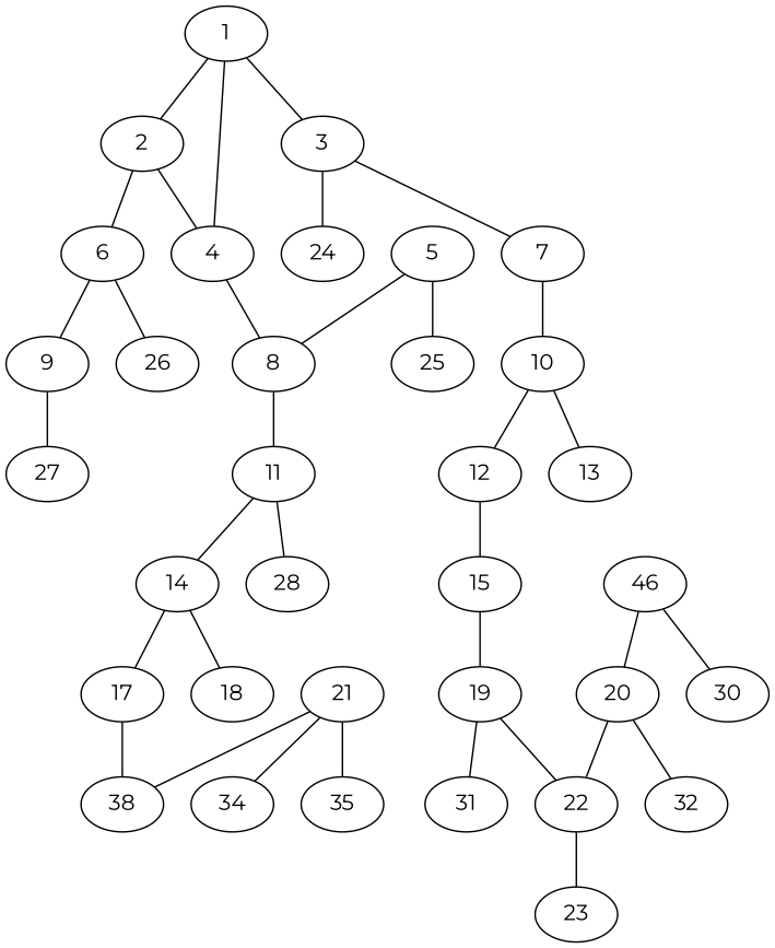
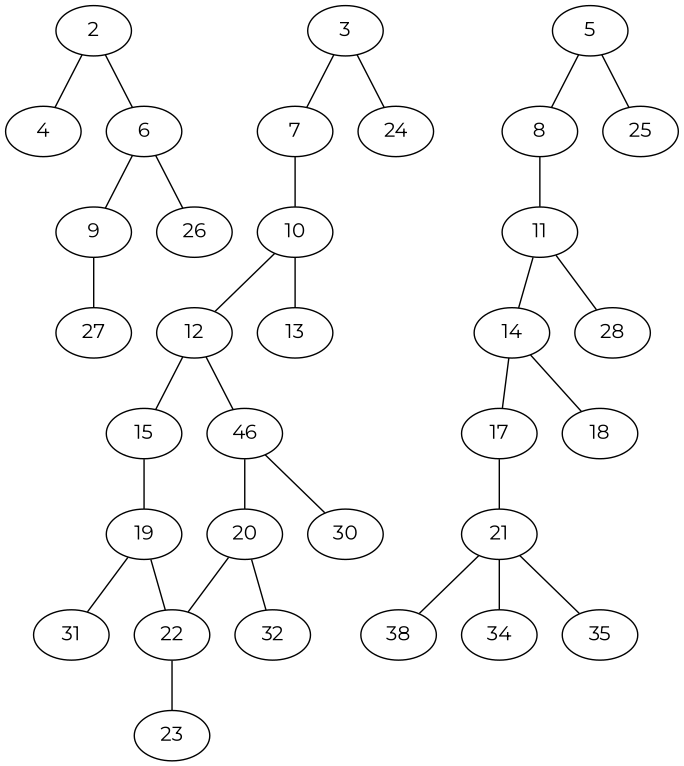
  graph {
    fontname=Montserrat
    node [chem=C fontname=Montserrat]
    edge [fontname=Montserrat valence=1]
-   1
    2
    3
    4 [chem=N]
    6
    7
    24 [chem=H]
    8
    5 [chem=N]
    25 [chem=H]
    9
    26 [chem=H]
    10
    11 [chem=N]
    27 [chem=H]
    12
    13 [chem=O]
    14
    28 [chem=H]
    15
    n21 [label=46]
    17 [chem=O]
    18 [chem=O]
    19
    20
    30 [chem=H]
    21
    22
    31 [chem=H]
    32 [chem=H]
    n31 [chem=H label=38]
    34 [chem=H]
    35 [chem=H]
    23 [chem=F]
-   1 -- 2 [valence=2]
-   1 -- 3
-   1 -- 4
    2 -- 4
    2 -- 6
    3 -- 7 [valence=2]
    3 -- 24
-   4 -- 8 [valence=2]
    6 -- 9 [valence=2]
    6 -- 26
    7 -- 10
    8 -- 11
    5 -- 8
    5 -- 25
    9 -- 27
    10 -- 12
    10 -- 13 [valence=2]
    11 -- 14
    11 -- 28
    12 -- 15
+   12 -- n21 [valence=2]
    14 -- 17
    14 -- 18 [valence=2]
    15 -- 19 [valence=2]
    n21 -- 20
    n21 -- 30
-   17 -- n31
+   17 -- 21
    19 -- 22
    19 -- 31
    20 -- 22 [valence=2]
    20 -- 32
    21 -- n31
    21 -- 34
    21 -- 35
    22 -- 23
  }
